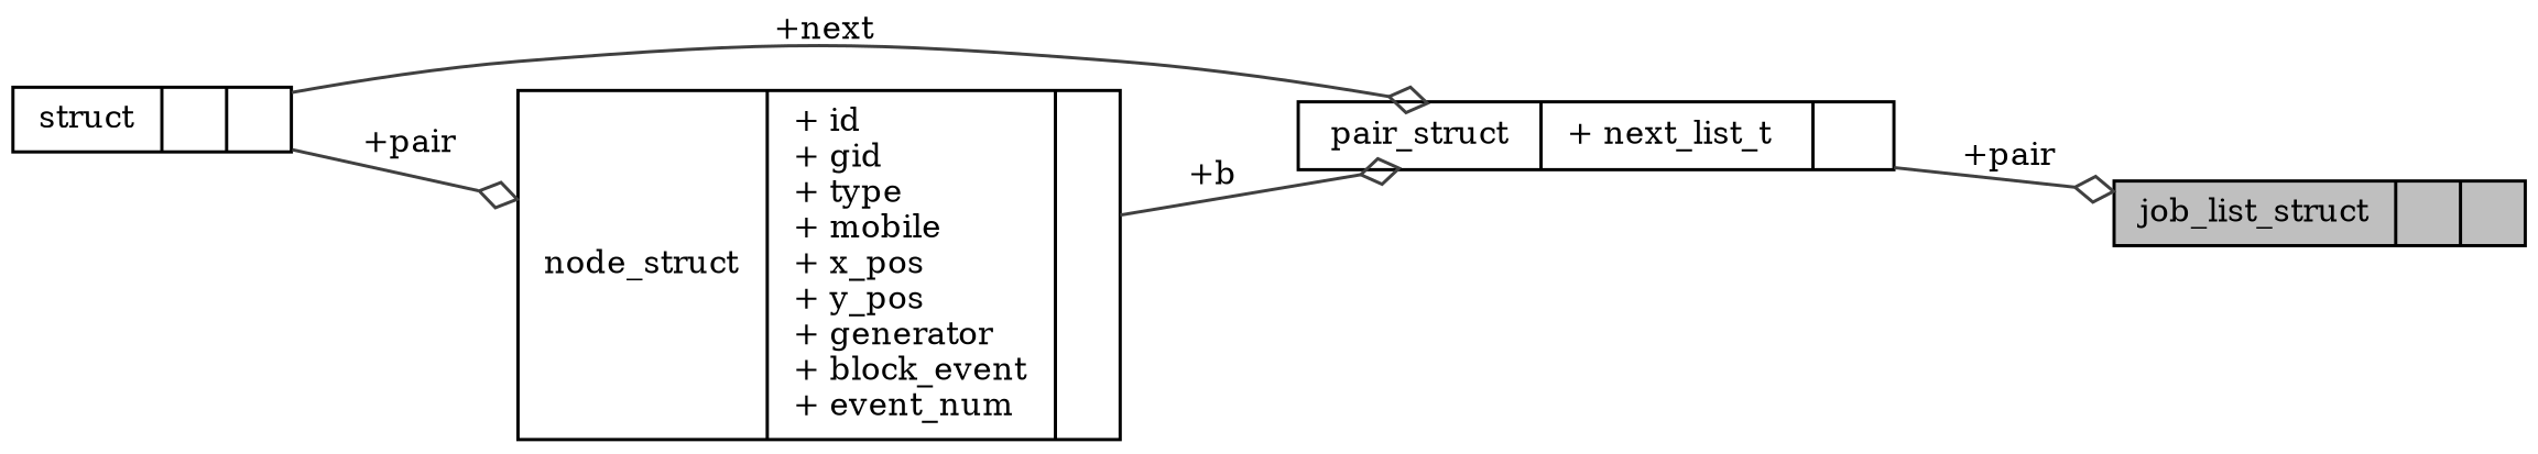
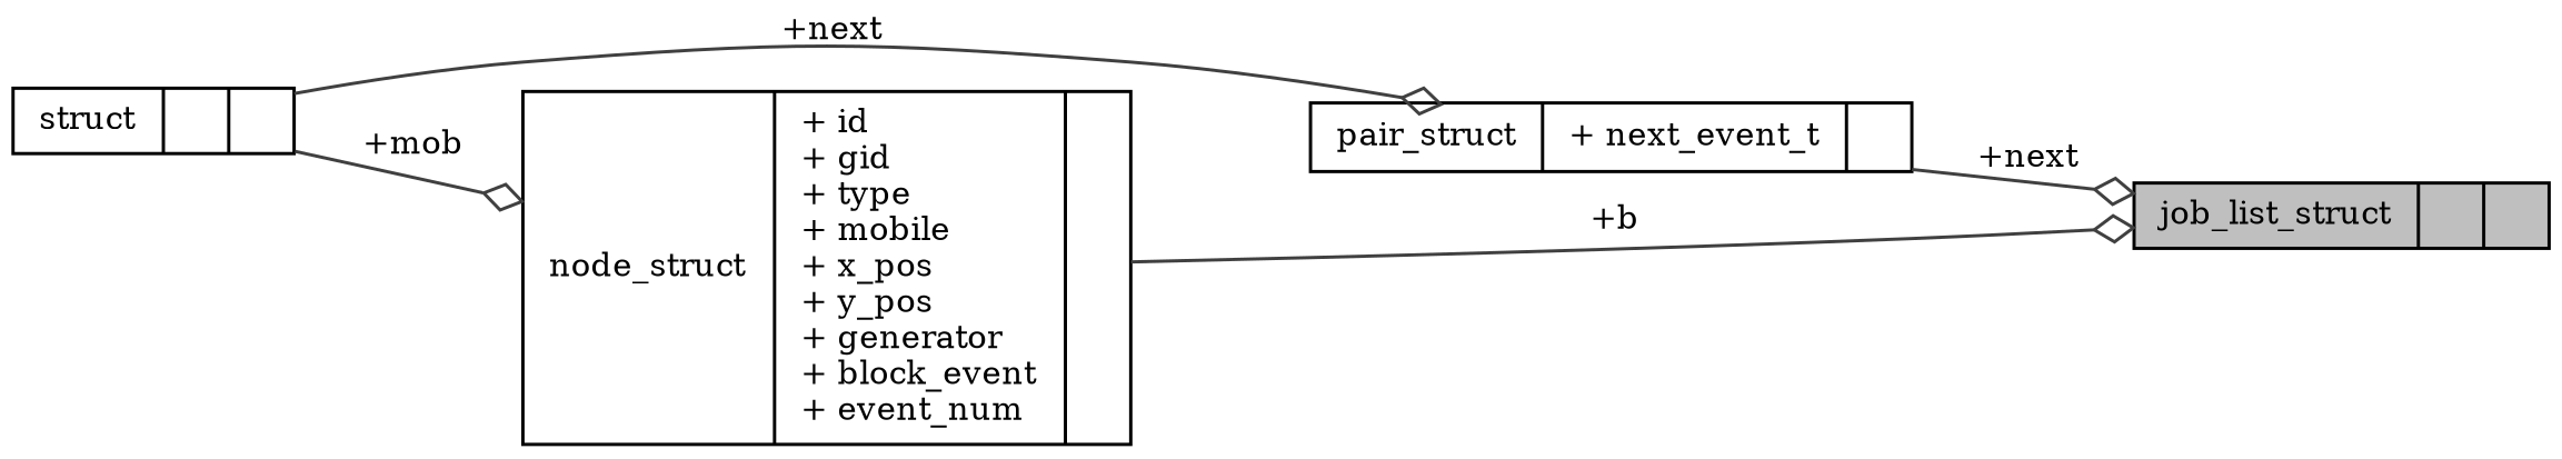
  digraph {
    fontname="DejaVu Serif"
    rankdir=LR
    node [color=black fillcolor=white fontname="DejaVu Serif" fontsize=10 shape=record style=filled]
    edge [arrowhead=odiamond color=grey25 fontname="DejaVu Serif" fontsize=10 labelfontname=Helvetica labelfontsize=10 style=solid]
    n1 [fillcolor=grey75 fontcolor=black height=0.2 label="{job_list_struct\n||}" width=0.4]
-   n2 [height=0.2 label="{pair_struct\n|+ next_list_t\l|}" width=0.4]
+   n2 [height=0.2 label="{pair_struct\n|+ next_event_t\l|}" width=0.4]
    n3 [height=0.2 label="{node_struct\n|+ id\l+ gid\l+ type\l+ mobile\l+ x_pos\l+ y_pos\l+ generator\l+ block_event\l+ event_num\l|}" width=0.4]
    n4 [height=0.2 label="{struct\n||}" width=0.4]
-   n2 -> n1 [label=" +pair"]
-   n3 -> n2 [label=" +b"]
+   n2 -> n1 [label=" +next"]
+   n3 -> n1 [label=" +b"]
    n4 -> n2 [label=" +next"]
-   n4 -> n3 [label=" +pair"]
+   n4 -> n3 [label=" +mob"]
  }
